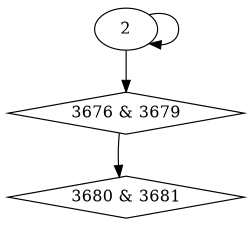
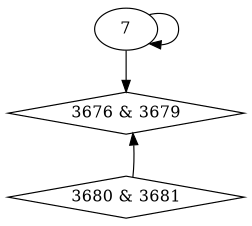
  digraph {
    node [shape=diamond]
    n1 [label="3676 & 3679"]
    n2 [label="3680 & 3681"]
-   2 [shape=""]
-   n1 -> n2
+   2 [label=7 shape=""]
+   n2 -> n1
    2 -> n1
    2 -> 2
  }
